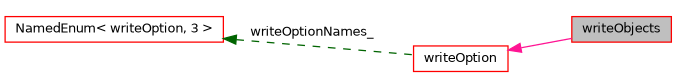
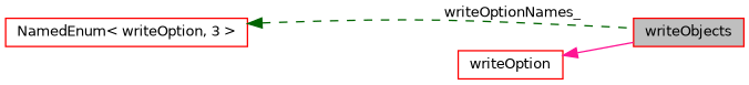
  digraph {
    rankdir=LR
    node [color=red fontname=Helvetica fontsize=10 shape=record]
    edge [dir=back fontname=Helvetica fontsize=10 labelfontname=Helvetica labelfontsize=10]
    n1 [fillcolor=grey75 fontcolor=black height=0.2 label=writeObjects style=filled width=0.4]
    n2 [height=0.2 label=writeOption width=0.4]
    n3 [height=0.2 label="NamedEnum\< writeOption, 3 \>" width=0.4]
    n2 -> n1 [color=deeppink style=solid]
-   n3 -> n2 [color=darkgreen label=" writeOptionNames_" style=dashed]
+   n3 -> n1 [color=darkgreen label=" writeOptionNames_" style=dashed]
  }
